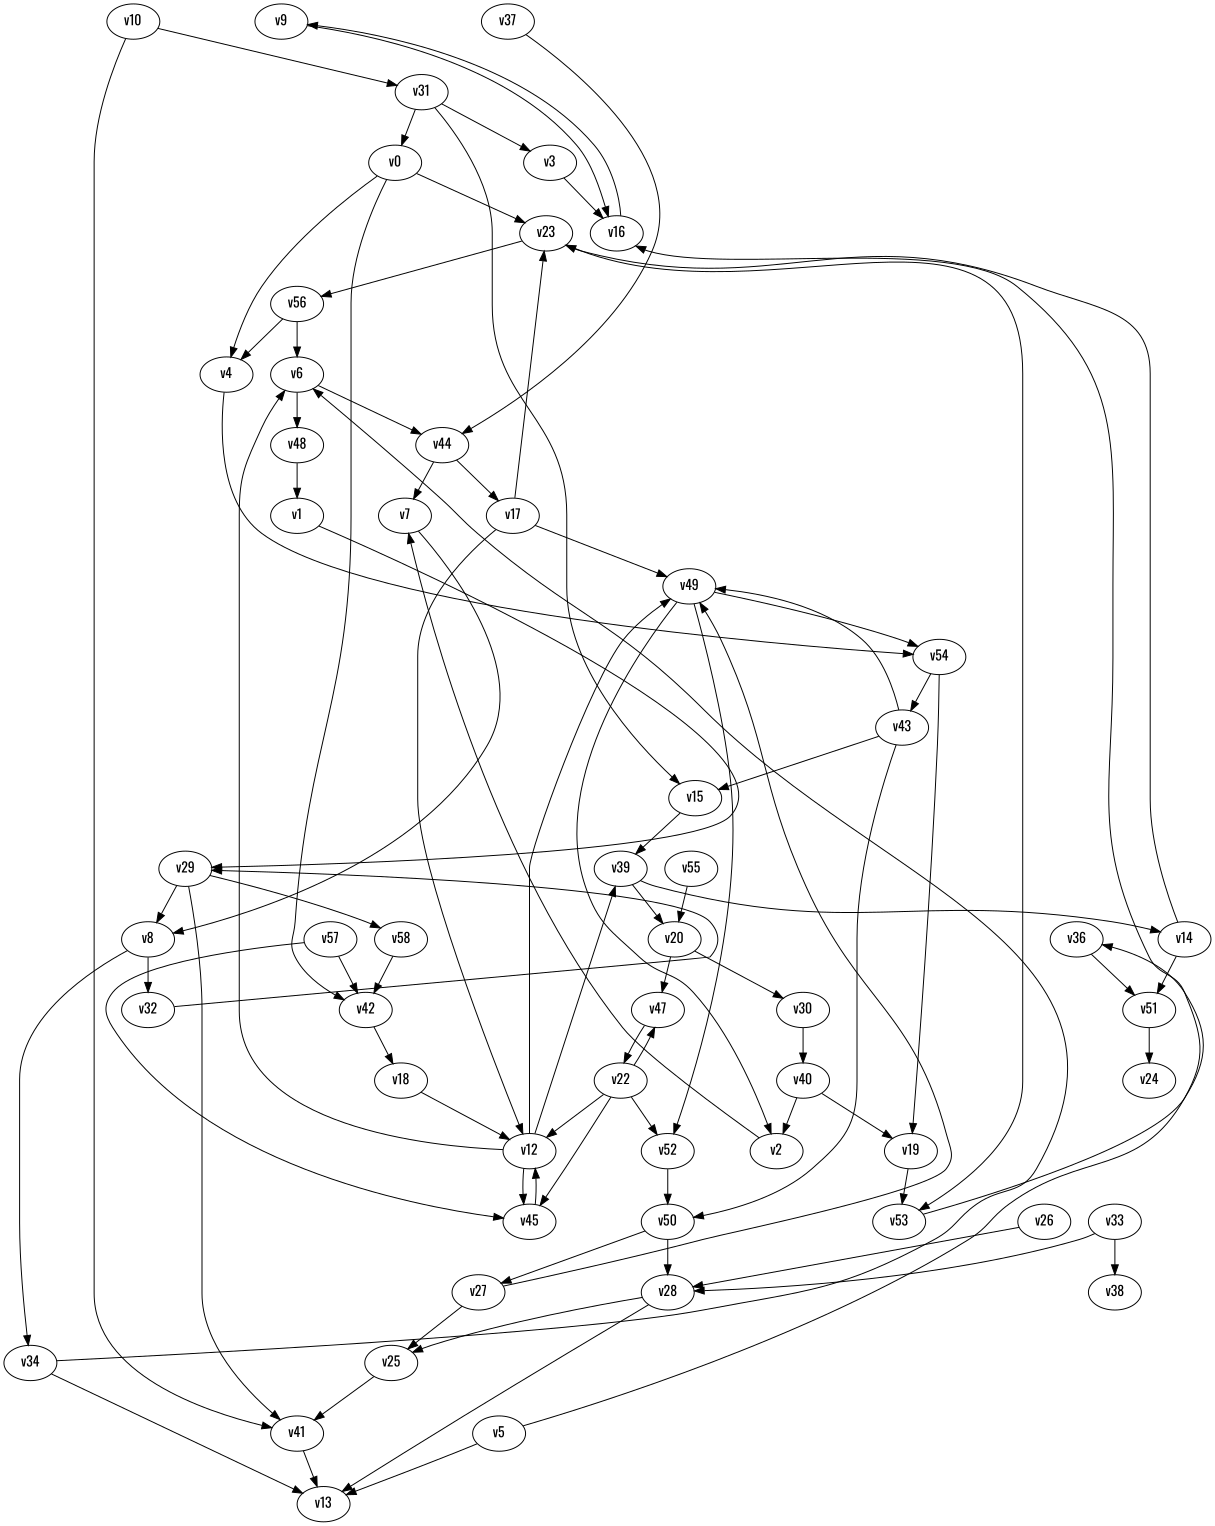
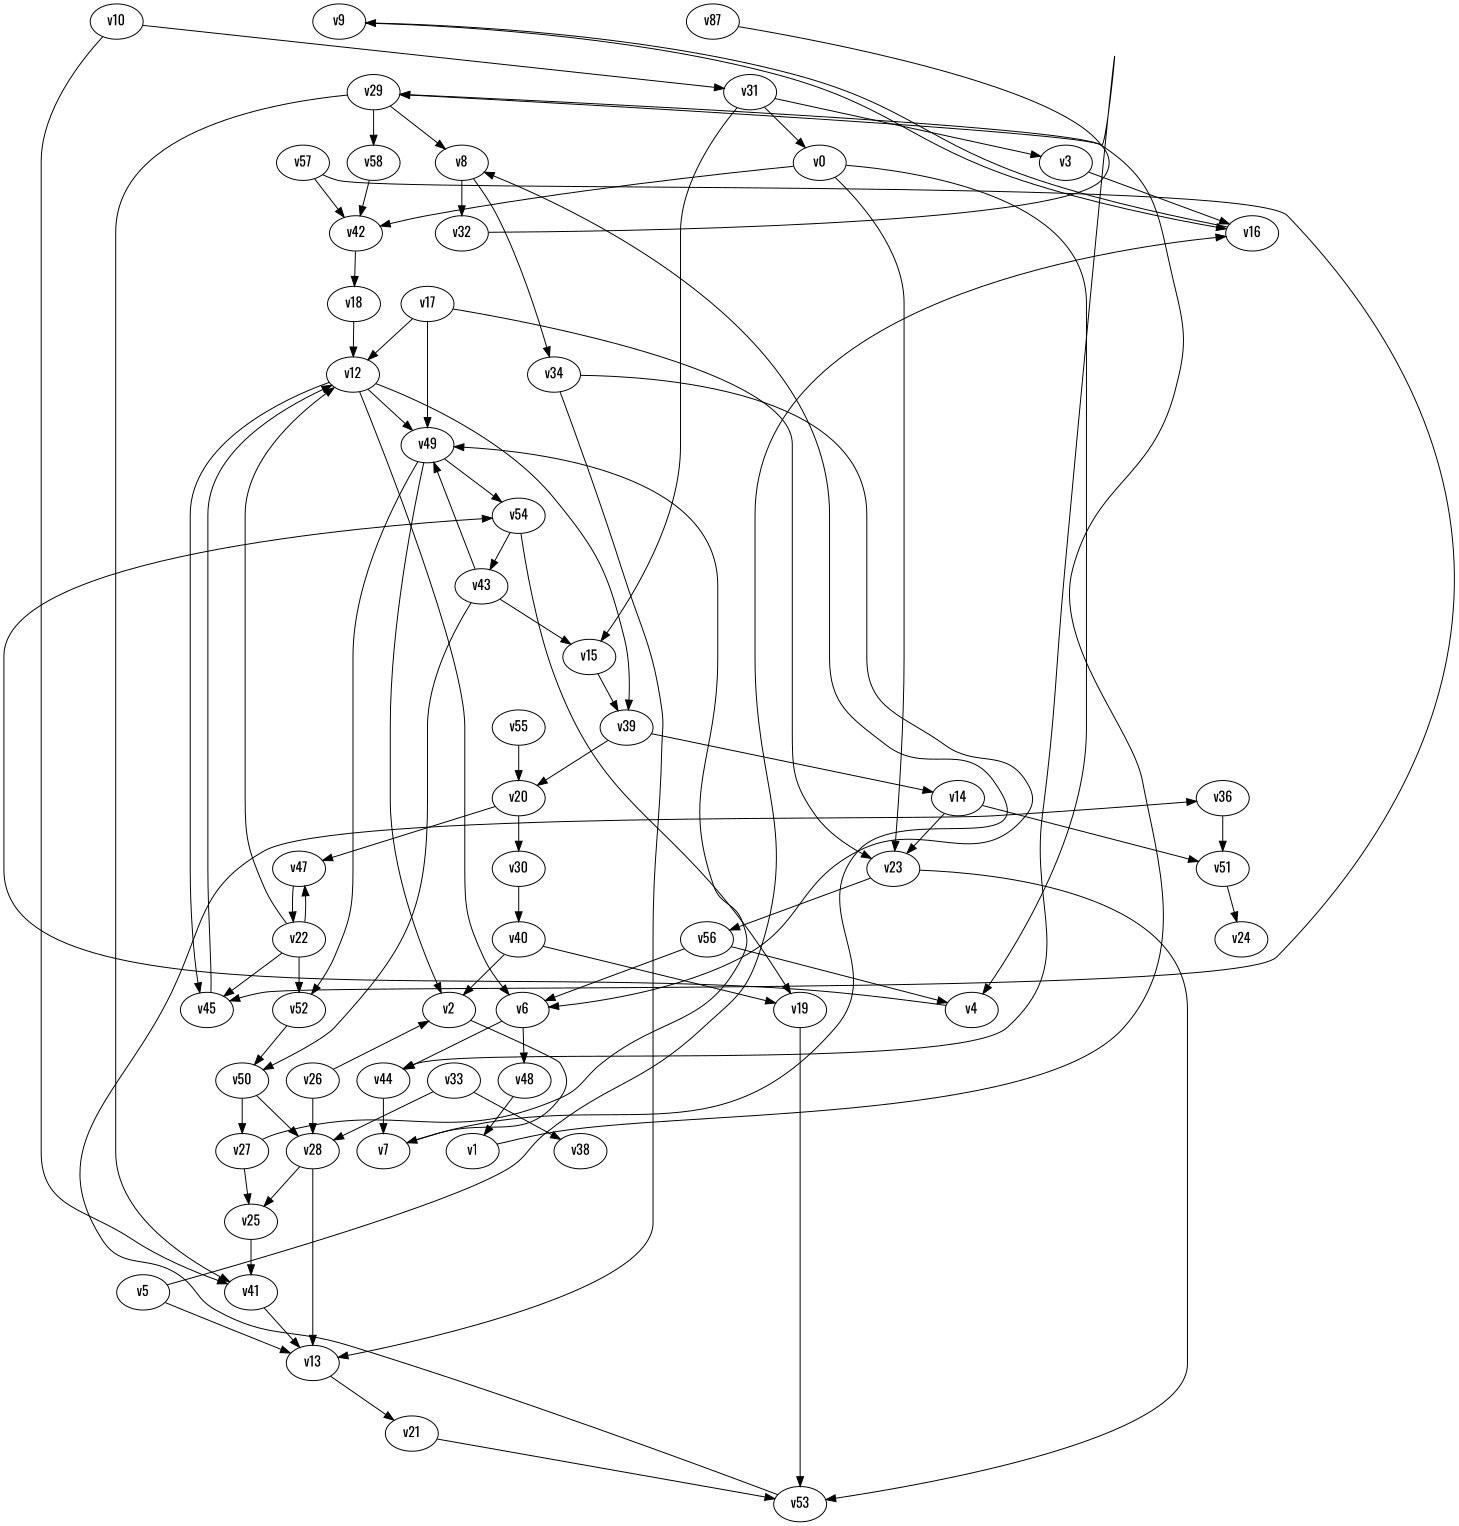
  digraph {
    fontname=Oswald
    node [fontname=Oswald player=1]
    edge [fontname=Oswald]
    v4 [player=0]
    v0
    v23
    v42
    v54
    v53
    v56
    v18 [player=0]
    v1
    v29
    v8
    v41 [player=0]
    v58
    v2 [player=0]
    v7
    v3 [player=0]
    v16
    v9 [player=0]
    v19
    v43
    v5
    v13 [player=0]
+   v21 [player=0]
    v6
    v44
    v48 [player=0]
    v17 [player=0]
    v32 [player=0]
    v34 [player=0]
    v10 [player=0]
    v31
    v15 [player=0]
    v40
    v12
    v39 [player=0]
    v45 [player=0]
    v49 [player=0]
    v14
    v20
    v51
    v24
    v52 [player=0]
    v22 [player=0]
    v47
    v36
    v30
    v50 [player=0]
    v25
    v26
    v28
    v27
    v33
    v38
-   v37
+   v37 [label=v87]
    v55 [player=0]
    v57 [player=0]
    v4 -> v54 [constraint="t < 14"]
    v0 -> v4
    v0 -> v23
    v0 -> v42
    v23 -> v53
    v23 -> v56
    v42 -> v18
    v54 -> v19
    v54 -> v43
    v53 -> v36 [constraint="t mod 5 == 4"]
    v56 -> v4
    v56 -> v6
    v18 -> v12
    v1 -> v29 [constraint="t >= 1"]
    v29 -> v8
    v29 -> v41
    v29 -> v58
    v8 -> v32
    v8 -> v34
    v41 -> v13
    v58 -> v42
    v2 -> v7 [constraint="t < 15"]
    v7 -> v8 [constraint="t < 12"]
    v3 -> v16
    v16 -> v9 [constraint="t >= 5"]
    v9 -> v16 [constraint="t < 9"]
    v19 -> v53
    v43 -> v15
    v43 -> v49
    v43 -> v50
    v5 -> v16 [constraint="t >= 3"]
    v5 -> v13
+   v13 -> v21
+   v21 -> v53
    v6 -> v44
    v6 -> v48
    v44 -> v7
-   v44 -> v17
    v48 -> v1
    v17 -> v23
    v17 -> v12
    v17 -> v49
    v32 -> v29 [constraint="t < 14"]
    v34 -> v13
    v34 -> v6 [constraint="t < 15"]
    v10 -> v41
    v10 -> v31
    v31 -> v0
    v31 -> v3
    v31 -> v15
    v15 -> v39
    v40 -> v2
    v40 -> v19
    v12 -> v6
    v12 -> v39
    v12 -> v45
    v12 -> v49
    v39 -> v14
    v39 -> v20
    v45 -> v12
    v49 -> v54
    v49 -> v2
    v49 -> v52
    v14 -> v23
    v14 -> v51
    v20 -> v47
    v20 -> v30
    v51 -> v24
    v52 -> v50
    v22 -> v12
    v22 -> v45
    v22 -> v52
    v22 -> v47
    v47 -> v22
    v36 -> v51
    v30 -> v40
    v50 -> v28
    v50 -> v27
    v25 -> v41
+   v26 -> v2 [constraint="t mod 4 == 0"]
    v26 -> v28
    v28 -> v13
    v28 -> v25
    v27 -> v49 [constraint="t >= 2"]
    v27 -> v25
    v33 -> v28
    v33 -> v38
    v37 -> v44 [constraint="t < 6"]
    v55 -> v20
    v57 -> v42
    v57 -> v45 [constraint="t mod 4 == 1"]
  }
